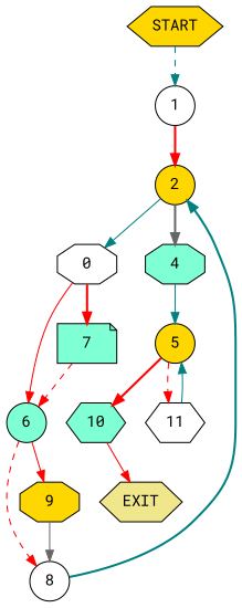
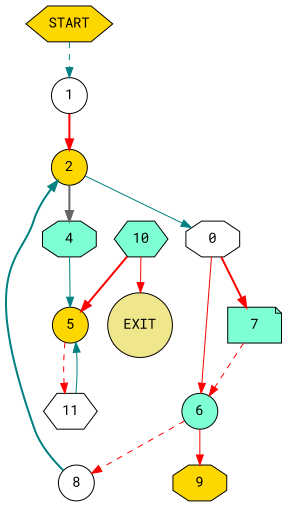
  digraph {
    fontname="Roboto Mono"
    node [fillcolor=gold fontname="Roboto Mono" shape=circle style=filled]
    edge [color=red fontname="Roboto Mono" style=solid]
    n1 [label=START shape=hexagon]
    1 [fillcolor=white]
    2
    n4 [fillcolor=white label=0 shape=octagon]
    4 [fillcolor=aquamarine shape=octagon]
    6 [fillcolor=aquamarine]
    7 [fillcolor=aquamarine shape=note]
    5
    8 [fillcolor=white]
    9 [shape=octagon]
    10 [fillcolor=aquamarine shape=hexagon]
    11 [fillcolor=white shape=hexagon]
-   n13 [fillcolor=khaki label=EXIT shape=hexagon]
+   n13 [fillcolor=khaki label=EXIT]
    n1 -> 1 [color=teal style=dashed]
    1 -> 2 [style=bold]
    2 -> n4 [color=teal]
    2 -> 4 [color=gray40 style=bold]
    n4 -> 6
    n4 -> 7 [style=bold]
    4 -> 5 [color=teal]
    6 -> 8 [style=dashed]
    6 -> 9
    7 -> 6 [style=dashed]
-   5 -> 10 [style=bold]
+   10 -> 5 [style=bold]
    5 -> 11 [style=dashed]
    8 -> 2 [color=teal style=bold]
-   9 -> 8 [color=gray40]
    10 -> n13
    11 -> 5 [color=teal]
  }
